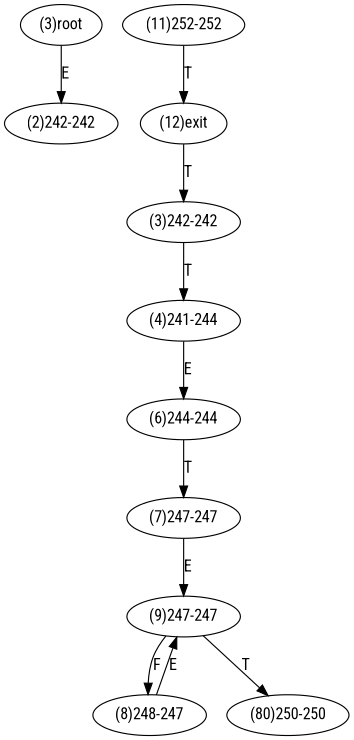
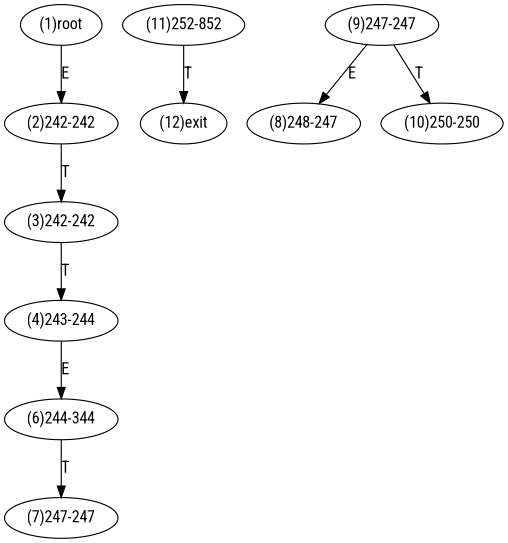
  digraph {
    fontname="Roboto Condensed"
    node [fontname="Roboto Condensed"]
    edge [fontname="Roboto Condensed"]
-   n1 [label="(3)root"]
+   n1 [label="(1)root"]
    n2 [label="(2)242-242"]
    n3 [label="(3)242-242"]
-   n4 [label="(4)241-244"]
-   n5 [label="(11)252-252"]
+   n4 [label="(4)243-244"]
+   n5 [label="(11)252-852"]
    n6 [label="(12)exit"]
-   n7 [label="(6)244-244"]
+   n7 [label="(6)244-344"]
    n8 [label="(7)247-247"]
    n9 [label="(9)247-247"]
    n10 [label="(8)248-247"]
-   n11 [label="(80)250-250"]
+   n11 [label="(10)250-250"]
    n1 -> n2 [label=E]
-   n6 -> n3 [label=T]
+   n2 -> n3 [label=T]
    n3 -> n4 [label=T]
    n4 -> n7 [label=E]
    n5 -> n6 [label=T]
    n7 -> n8 [label=T]
-   n8 -> n9 [label=E]
-   n9 -> n10 [label=F]
+   n9 -> n10 [label=E]
    n9 -> n11 [label=T]
-   n10 -> n9 [label=E]
  }
